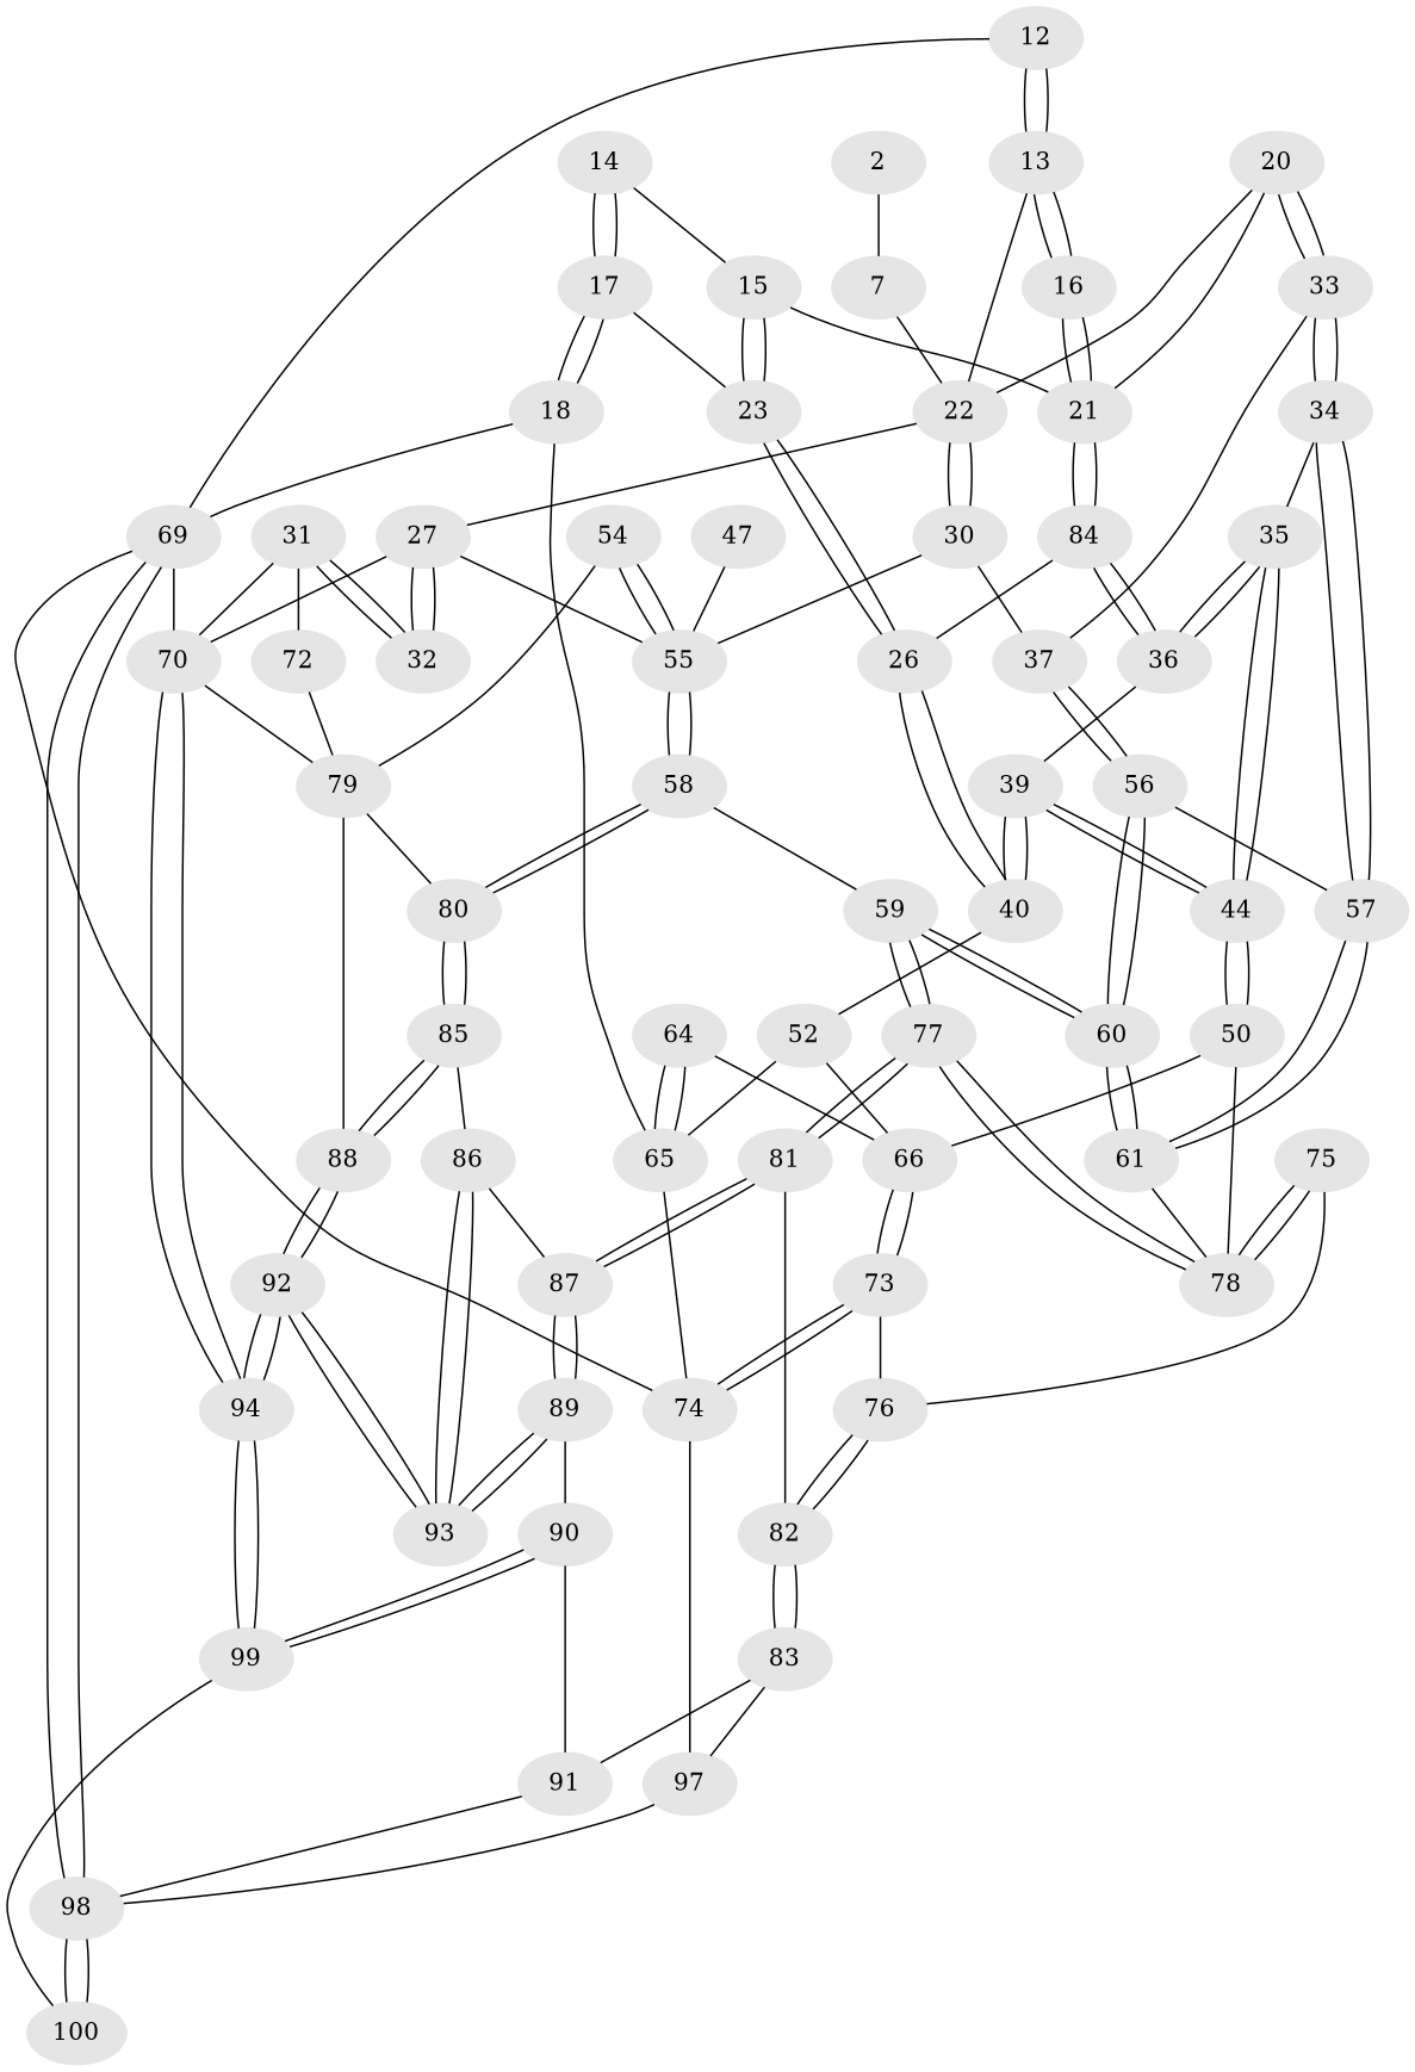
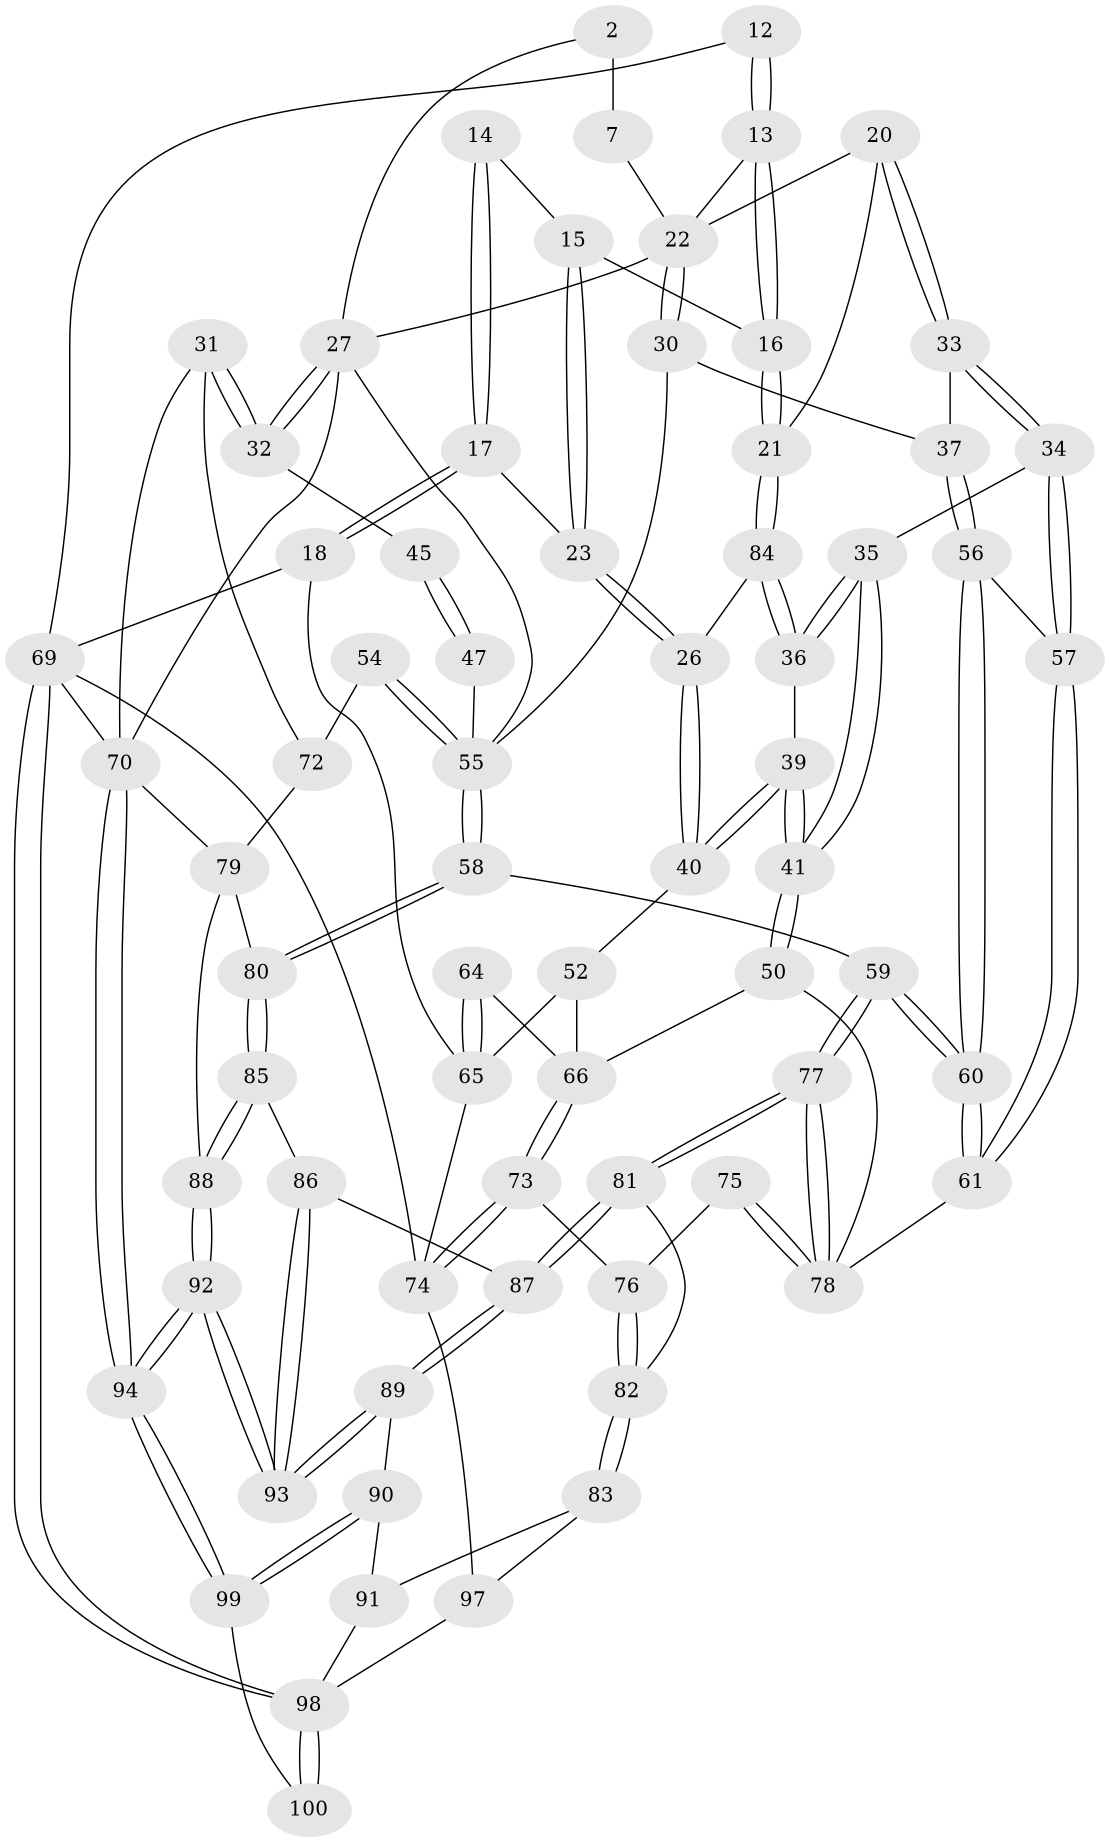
  graph {
    node [color=gray90 style=filled]
    7 [super="+1"]
    2
    27 [super="+4+5+3"]
    22 [super="+19+9"]
    32
    55 [super="+29+28+46+48"]
    70 [super="+10"]
    30
    12
    13
    69 [super="+11"]
    16
    74 [super="+68"]
    98 [super="+96+95"]
    21
    14
    15
    17
    23
    18
    26 [super="+25"]
    n22 [label=84]
    65 [super="+43+53"]
    20
    33
    37
    34
    36
    40
    39 [super="+38"]
    52 [super="+41"]
+   45
    58
    79 [super="+71"]
    94
    56
    31
    72 [super="+49"]
    47
    35
    57
-   44
+   44 [label=41]
    61
    50
    60
    66 [super="+51"]
    78 [super="+62+63"]
    73
    54
    59
    80
    77
    85
    81
    64
    97 [super="+84"]
    76
    100
    88
    99
    82
    75
    83
    87
    92
    86
    89
    91
    93
    90
    7 -- 22
    2 -- 7 [weight=2]
+   2 -- 27
    27 -- 32
    27 -- 32
    27 -- 55
    27 -- 70
    22 -- 27 [weight=2]
    22 -- 30
    22 -- 30
+   32 -- 45
    55 -- 58
    55 -- 58
    70 -- 79
    70 -- 94
    70 -- 94
    30 -- 55
    30 -- 37
    12 -- 13
    12 -- 13
    12 -- 69
    13 -- 22
    13 -- 16
    13 -- 16
    69 -- 70 [weight=2]
    69 -- 74
    69 -- 98
    69 -- 98
    16 -- 21
    16 -- 21
    74 -- 97 [weight=2]
    98 -- 100 [weight=2]
    98 -- 100
    21 -- n22
    21 -- n22
    14 -- 15
    14 -- 17
    14 -- 17
-   15 -- 21
+   15 -- 16
    15 -- 23
    15 -- 23
    17 -- 23
    17 -- 18
    17 -- 18
    23 -- 26
    23 -- 26
    18 -- 69
    18 -- 65
    26 -- 40
    26 -- 40
    n22 -- 26
    n22 -- 36
    n22 -- 36
    65 -- 74
    20 -- 22
    20 -- 21
    20 -- 33
    20 -- 33
    33 -- 37
    33 -- 34
    33 -- 34
    37 -- 56
    37 -- 56
    34 -- 35
    34 -- 57
    34 -- 57
    36 -- 39
    40 -- 52
    39 -- 40
    39 -- 40
    39 -- 44
    39 -- 44
    52 -- 65 [weight=2]
    52 -- 66
+   45 -- 47
+   45 -- 47
    58 -- 59
    58 -- 80
    58 -- 80
    79 -- 80
    79 -- 88
    94 -- 99
    94 -- 99
    56 -- 57
    56 -- 60
    56 -- 60
    31 -- 32
    31 -- 32
    31 -- 70
    31 -- 72
    72 -- 79
    47 -- 55
    35 -- 36
    35 -- 36
    35 -- 44
    35 -- 44
    57 -- 61
    57 -- 61
    44 -- 50
    44 -- 50
    61 -- 78
    50 -- 66
    50 -- 78
    60 -- 61
    60 -- 61
    66 -- 73
    66 -- 73
    73 -- 74
    73 -- 74
    73 -- 76
    54 -- 55 [weight=2]
    54 -- 55
-   54 -- 79
+   54 -- 72
    59 -- 60
    59 -- 60
    59 -- 77
    59 -- 77
    80 -- 85
    80 -- 85
    77 -- 78
    77 -- 78
    77 -- 81
    77 -- 81
    85 -- 88
    85 -- 88
    85 -- 86
    81 -- 82
    81 -- 87
    81 -- 87
    64 -- 65 [weight=2]
    64 -- 65
    64 -- 66
    97 -- 98
    76 -- 82
    76 -- 82
    88 -- 92
    88 -- 92
    99 -- 100
    82 -- 83
    82 -- 83
    75 -- 78 [weight=2]
    75 -- 78
    75 -- 76
    83 -- 97
    83 -- 91
    87 -- 89
    87 -- 89
    92 -- 94
    92 -- 94
    92 -- 93
    92 -- 93
    86 -- 87
    86 -- 93
    86 -- 93
    89 -- 93
    89 -- 93
    89 -- 90
    91 -- 98
    90 -- 99
    90 -- 99
    90 -- 91
  }
